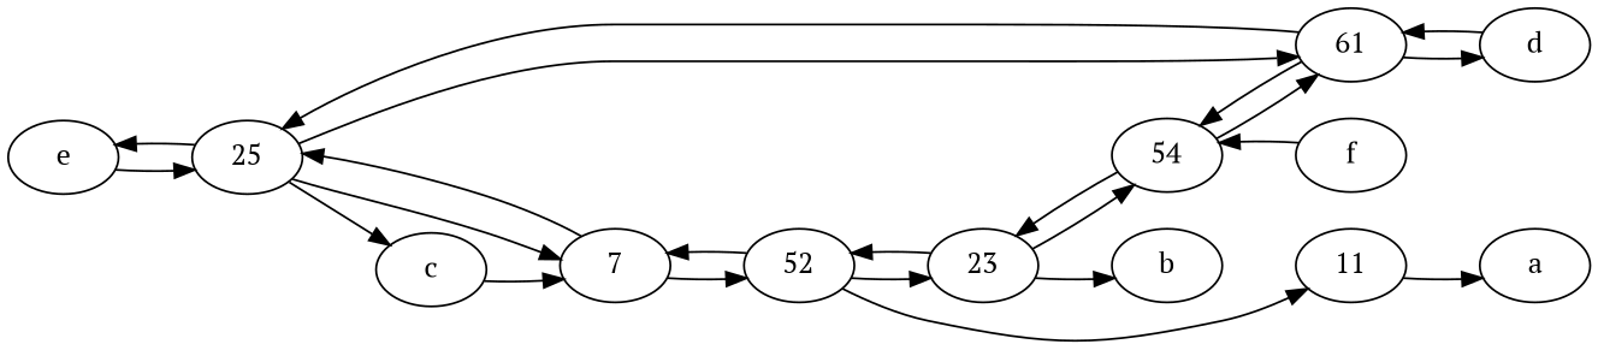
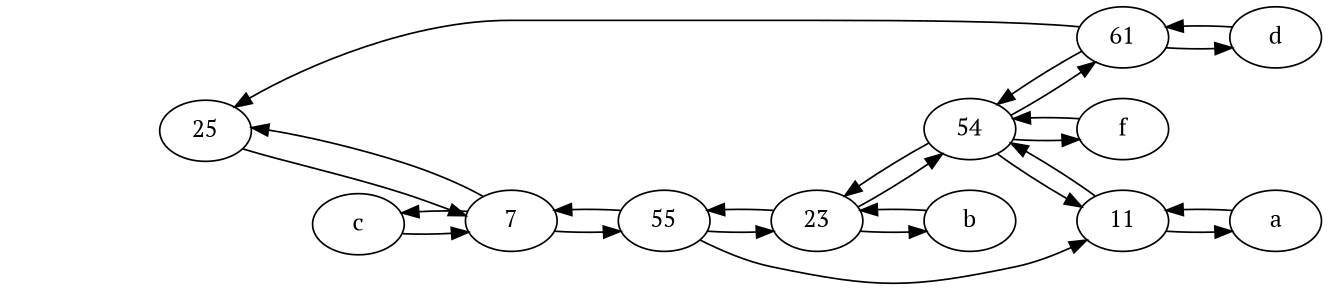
  digraph {
    fontname="PT Serif"
    rankdir=LR
    node [fontname="PT Serif"]
    edge [fontname="PT Serif"]
-   e
    25
    61
    7
    54
    11
    f
    23
    a
    d
-   52
+   52 [label=55]
    b
    c
-   e -> 25
-   25 -> e
-   25 -> 61
    25 -> 7
    61 -> 25
    61 -> 54
    61 -> d
    7 -> 25
    7 -> 52
-   25 -> c
+   7 -> c
    54 -> 61
+   54 -> 11
+   54 -> f
    54 -> 23
+   11 -> 54
    11 -> a
    f -> 54
    23 -> 54
    23 -> 52
    23 -> b
+   a -> 11
    d -> 61
    52 -> 7
    52 -> 11
    52 -> 23
+   b -> 23
    c -> 7
  }
